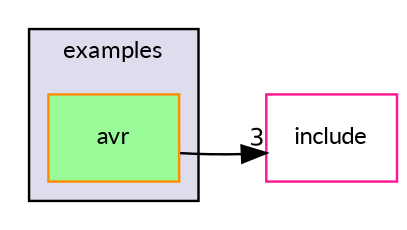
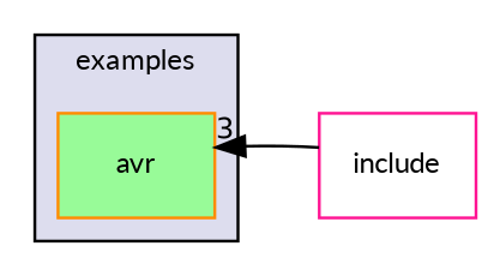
  digraph {
    compound=true
    rankdir=LR
    fontname=Lato
    node [fontname=Lato fontsize=10 shape=box style=filled]
    n1 [fillcolor=palegreen label=avr pencolor=black color=darkorange]
    n2 [label=include fillcolor=white color=deeppink]
    subgraph cluster_1 {
      bgcolor="#ddddee"
      fontsize=10
      label=examples
      pencolor=black
      n1
    }
-   n1 -> n2 [headlabel=3 labeldistance=1.5 labelfontname=Helvetica labelfontsize=10 fontname=Lato]
+   n2 -> n1 [headlabel=3 labeldistance=1.5 labelfontname=Helvetica labelfontsize=10 fontname=Lato]
  }
